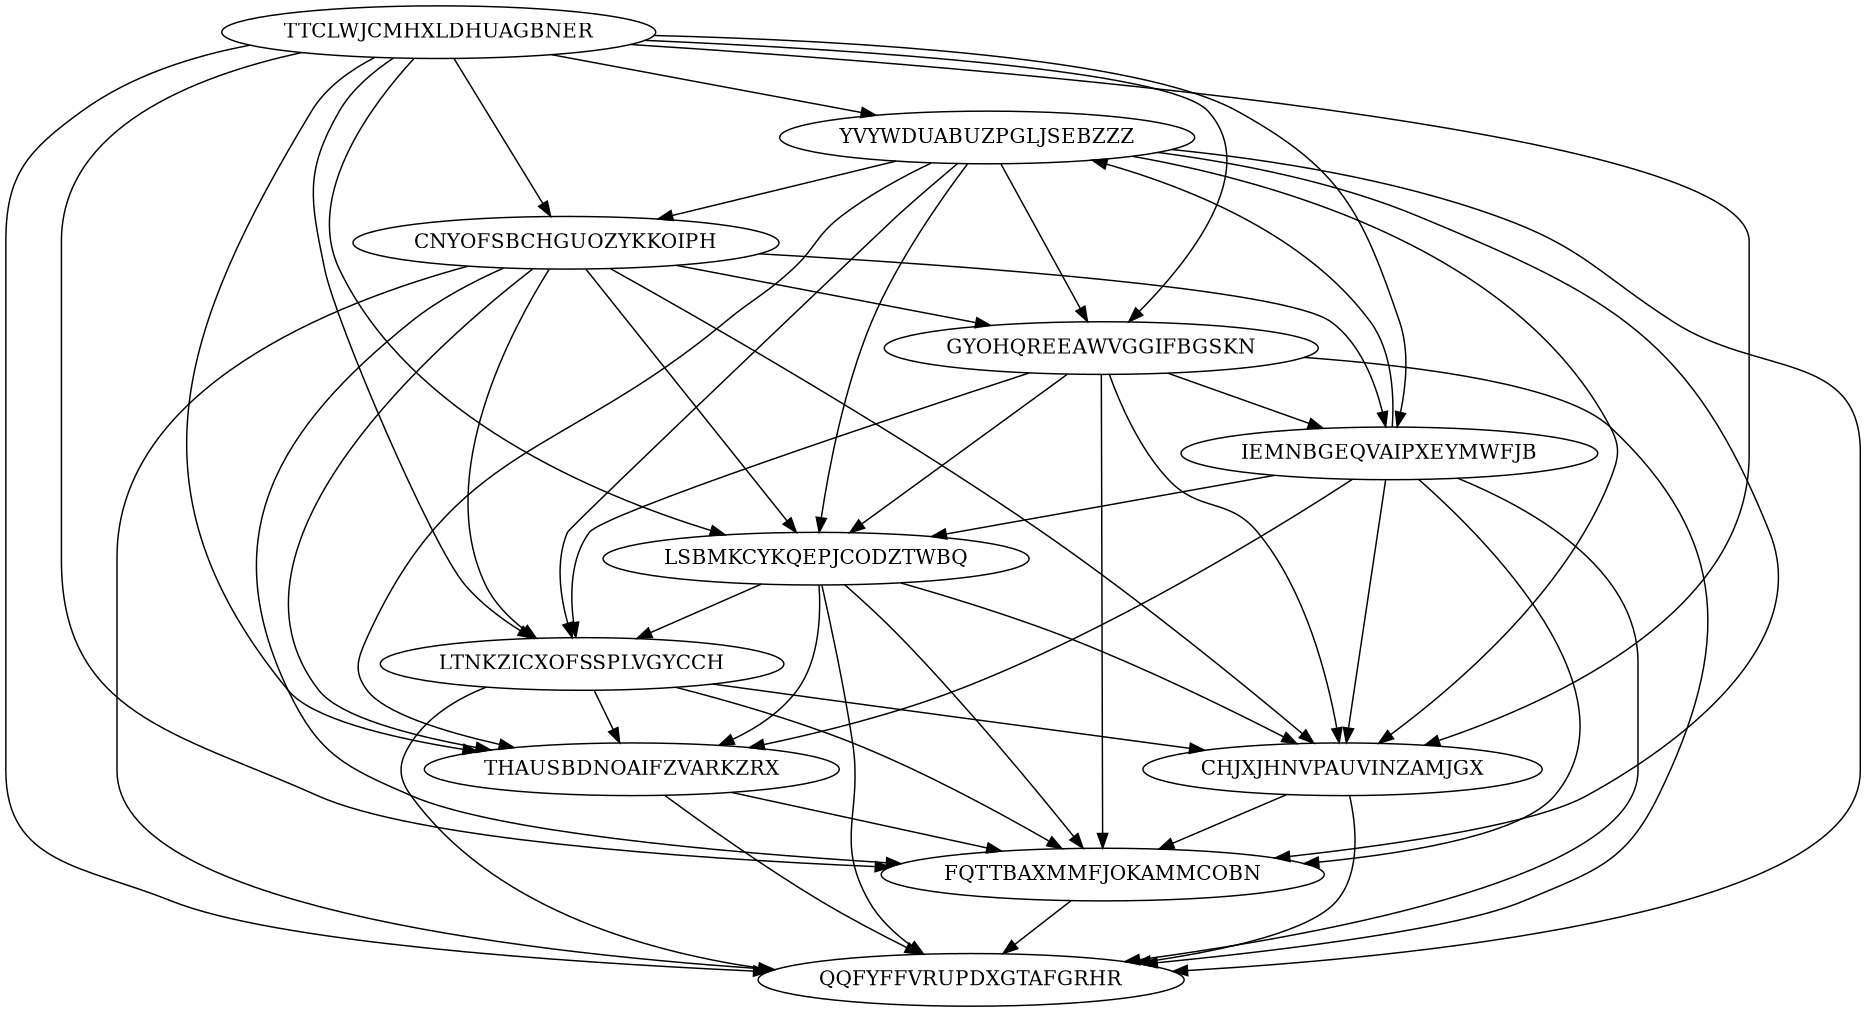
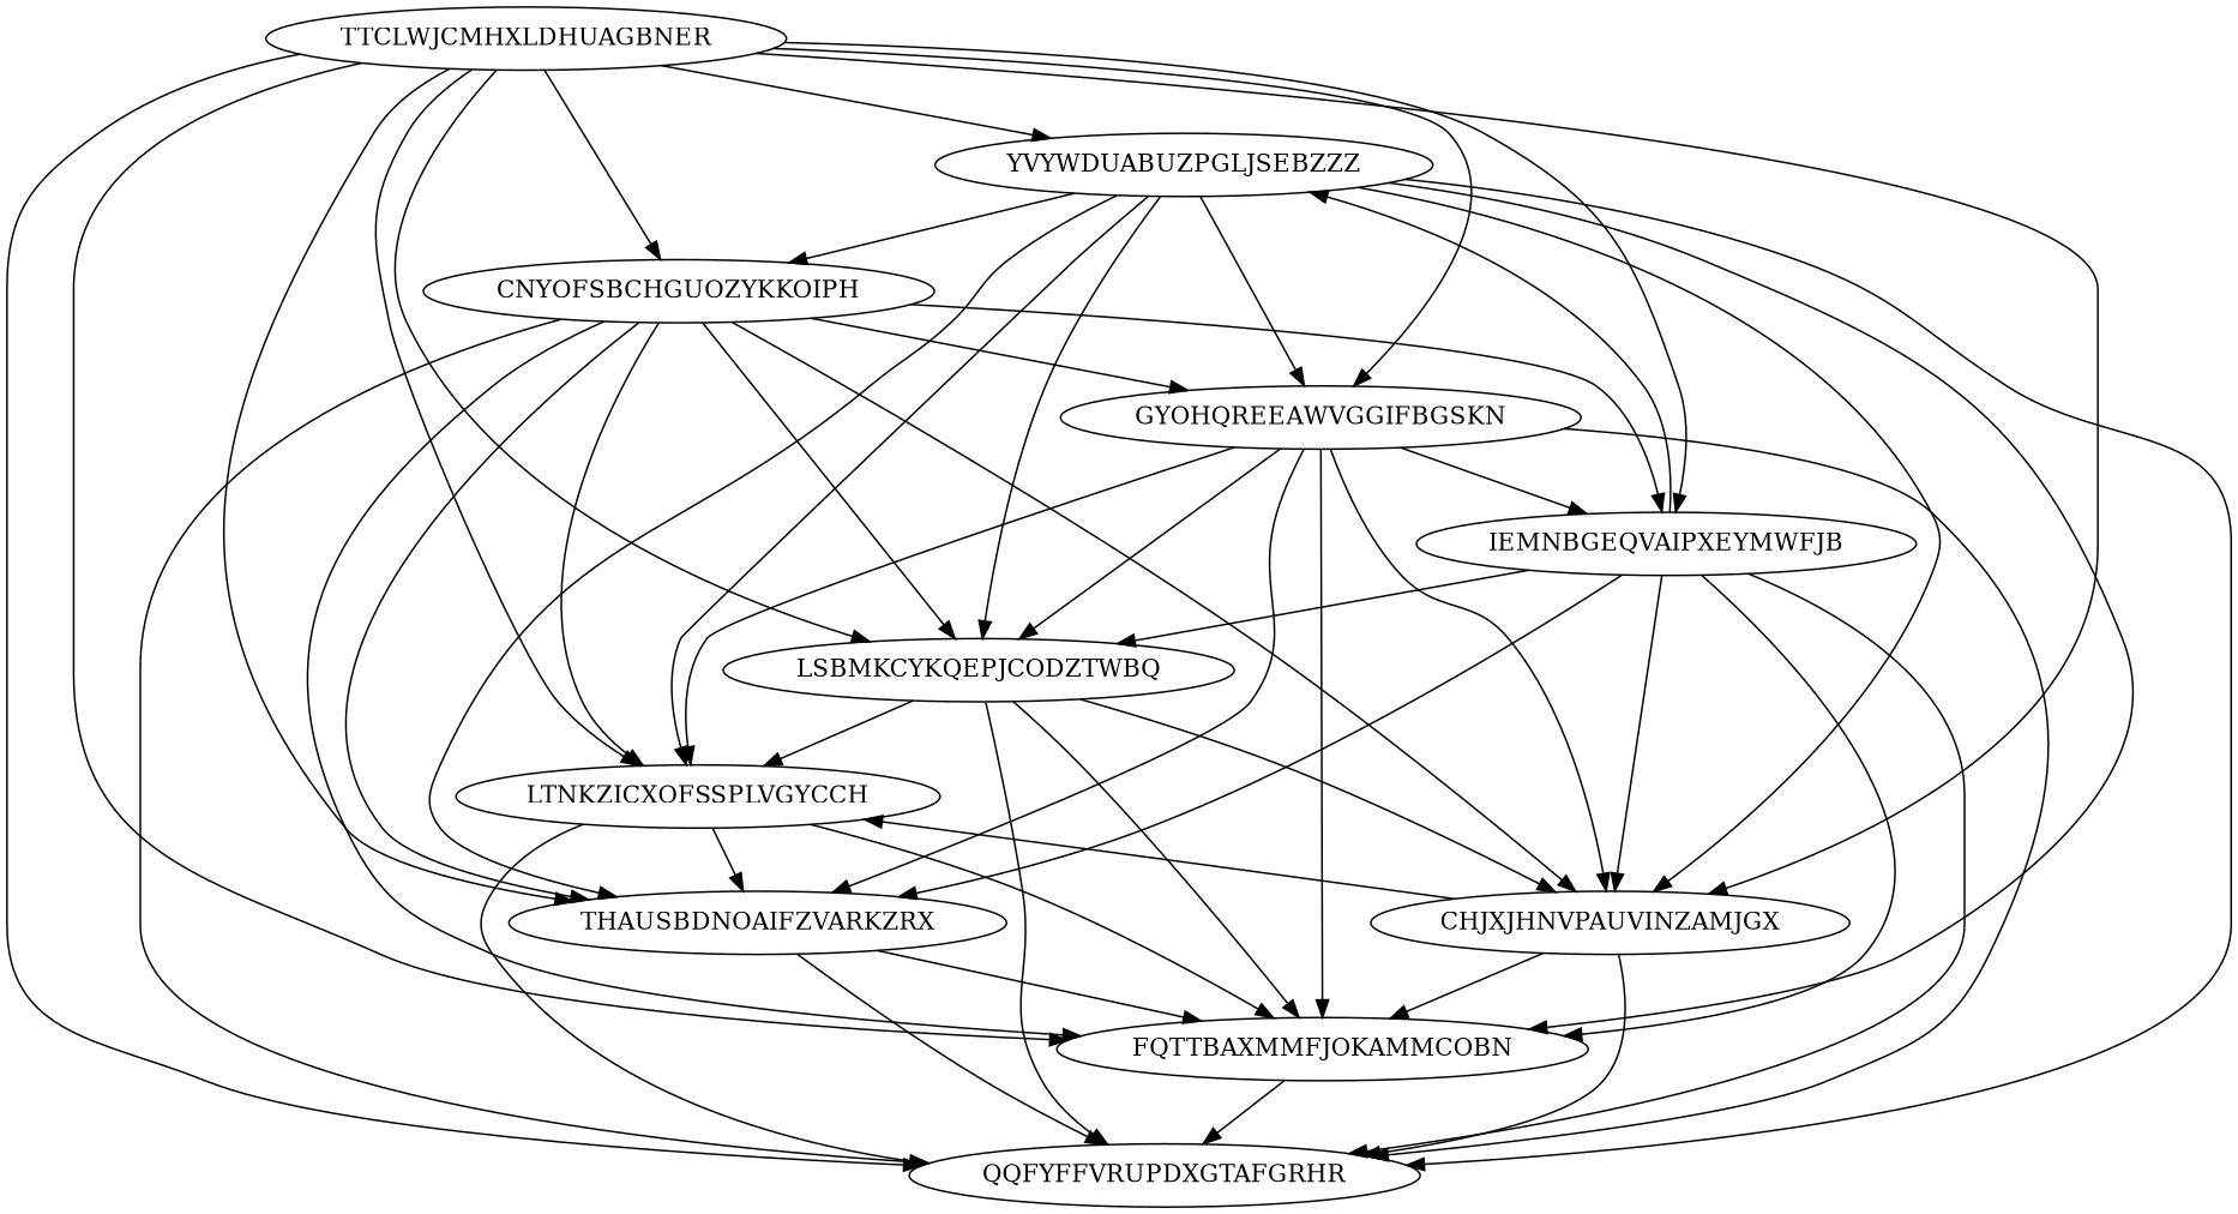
  digraph {
    node [Processor=1 Weight=14]
    edge [Weight=11]
    TTCLWJCMHXLDHUAGBNER [Start=0 Weight=13]
    YVYWDUABUZPGLJSEBZZZ [Start=13]
    CNYOFSBCHGUOZYKKOIPH [Start=27]
    GYOHQREEAWVGGIFBGSKN [Start=41 Weight=12]
    IEMNBGEQVAIPXEYMWFJB [Start=53 Weight=20]
    LSBMKCYKQEPJCODZTWBQ [Start=73 Weight=18]
    LTNKZICXOFSSPLVGYCCH [Start=91]
    CHJXJHNVPAUVINZAMJGX [Start=105 Weight=15]
    THAUSBDNOAIFZVARKZRX [Start=120]
    FQTTBAXMMFJOKAMMCOBN [Start=134 Weight=13]
    QQFYFFVRUPDXGTAFGRHR [Start=147 Weight=15]
    TTCLWJCMHXLDHUAGBNER -> YVYWDUABUZPGLJSEBZZZ [Weight=20]
    TTCLWJCMHXLDHUAGBNER -> CNYOFSBCHGUOZYKKOIPH [Weight=10]
    TTCLWJCMHXLDHUAGBNER -> GYOHQREEAWVGGIFBGSKN [Weight=20]
    TTCLWJCMHXLDHUAGBNER -> IEMNBGEQVAIPXEYMWFJB [Weight=12]
    TTCLWJCMHXLDHUAGBNER -> LSBMKCYKQEPJCODZTWBQ [Weight=16]
    TTCLWJCMHXLDHUAGBNER -> LTNKZICXOFSSPLVGYCCH [Weight=17]
    TTCLWJCMHXLDHUAGBNER -> CHJXJHNVPAUVINZAMJGX [Weight=16]
    TTCLWJCMHXLDHUAGBNER -> THAUSBDNOAIFZVARKZRX [Weight=14]
    TTCLWJCMHXLDHUAGBNER -> FQTTBAXMMFJOKAMMCOBN [Weight=13]
    TTCLWJCMHXLDHUAGBNER -> QQFYFFVRUPDXGTAFGRHR [Weight=17]
    YVYWDUABUZPGLJSEBZZZ -> CNYOFSBCHGUOZYKKOIPH [Weight=13]
    YVYWDUABUZPGLJSEBZZZ -> GYOHQREEAWVGGIFBGSKN [Weight=19]
    YVYWDUABUZPGLJSEBZZZ -> LSBMKCYKQEPJCODZTWBQ [Weight=17]
    YVYWDUABUZPGLJSEBZZZ -> LTNKZICXOFSSPLVGYCCH [Weight=18]
    YVYWDUABUZPGLJSEBZZZ -> CHJXJHNVPAUVINZAMJGX [Weight=12]
    YVYWDUABUZPGLJSEBZZZ -> THAUSBDNOAIFZVARKZRX
    YVYWDUABUZPGLJSEBZZZ -> FQTTBAXMMFJOKAMMCOBN
    YVYWDUABUZPGLJSEBZZZ -> QQFYFFVRUPDXGTAFGRHR [Weight=13]
    CNYOFSBCHGUOZYKKOIPH -> GYOHQREEAWVGGIFBGSKN
    CNYOFSBCHGUOZYKKOIPH -> IEMNBGEQVAIPXEYMWFJB [Weight=13]
    CNYOFSBCHGUOZYKKOIPH -> LSBMKCYKQEPJCODZTWBQ
    CNYOFSBCHGUOZYKKOIPH -> LTNKZICXOFSSPLVGYCCH [Weight=17]
    CNYOFSBCHGUOZYKKOIPH -> CHJXJHNVPAUVINZAMJGX [Weight=18]
    CNYOFSBCHGUOZYKKOIPH -> THAUSBDNOAIFZVARKZRX [Weight=15]
    CNYOFSBCHGUOZYKKOIPH -> FQTTBAXMMFJOKAMMCOBN
    CNYOFSBCHGUOZYKKOIPH -> QQFYFFVRUPDXGTAFGRHR [Weight=13]
    GYOHQREEAWVGGIFBGSKN -> IEMNBGEQVAIPXEYMWFJB [Weight=14]
    GYOHQREEAWVGGIFBGSKN -> LSBMKCYKQEPJCODZTWBQ [Weight=17]
    GYOHQREEAWVGGIFBGSKN -> LTNKZICXOFSSPLVGYCCH [Weight=20]
    GYOHQREEAWVGGIFBGSKN -> CHJXJHNVPAUVINZAMJGX [Weight=19]
-   LSBMKCYKQEPJCODZTWBQ -> THAUSBDNOAIFZVARKZRX [Weight=16]
+   GYOHQREEAWVGGIFBGSKN -> THAUSBDNOAIFZVARKZRX [Weight=16]
    GYOHQREEAWVGGIFBGSKN -> FQTTBAXMMFJOKAMMCOBN [Weight=14]
    GYOHQREEAWVGGIFBGSKN -> QQFYFFVRUPDXGTAFGRHR [Weight=18]
    IEMNBGEQVAIPXEYMWFJB -> YVYWDUABUZPGLJSEBZZZ [Weight=12]
    IEMNBGEQVAIPXEYMWFJB -> LSBMKCYKQEPJCODZTWBQ [Weight=13]
    IEMNBGEQVAIPXEYMWFJB -> CHJXJHNVPAUVINZAMJGX [Weight=10]
    IEMNBGEQVAIPXEYMWFJB -> THAUSBDNOAIFZVARKZRX [Weight=10]
    IEMNBGEQVAIPXEYMWFJB -> FQTTBAXMMFJOKAMMCOBN [Weight=19]
    IEMNBGEQVAIPXEYMWFJB -> QQFYFFVRUPDXGTAFGRHR [Weight=19]
    LSBMKCYKQEPJCODZTWBQ -> LTNKZICXOFSSPLVGYCCH
    LSBMKCYKQEPJCODZTWBQ -> CHJXJHNVPAUVINZAMJGX [Weight=12]
    LSBMKCYKQEPJCODZTWBQ -> FQTTBAXMMFJOKAMMCOBN [Weight=10]
    LSBMKCYKQEPJCODZTWBQ -> QQFYFFVRUPDXGTAFGRHR [Weight=20]
-   LTNKZICXOFSSPLVGYCCH -> CHJXJHNVPAUVINZAMJGX [Weight=14]
+   CHJXJHNVPAUVINZAMJGX -> LTNKZICXOFSSPLVGYCCH [Weight=14]
    LTNKZICXOFSSPLVGYCCH -> THAUSBDNOAIFZVARKZRX
    LTNKZICXOFSSPLVGYCCH -> FQTTBAXMMFJOKAMMCOBN [Weight=18]
    LTNKZICXOFSSPLVGYCCH -> QQFYFFVRUPDXGTAFGRHR [Weight=18]
    CHJXJHNVPAUVINZAMJGX -> FQTTBAXMMFJOKAMMCOBN [Weight=19]
    CHJXJHNVPAUVINZAMJGX -> QQFYFFVRUPDXGTAFGRHR [Weight=15]
    THAUSBDNOAIFZVARKZRX -> FQTTBAXMMFJOKAMMCOBN [Weight=12]
    THAUSBDNOAIFZVARKZRX -> QQFYFFVRUPDXGTAFGRHR [Weight=12]
    FQTTBAXMMFJOKAMMCOBN -> QQFYFFVRUPDXGTAFGRHR [Weight=20]
  }
